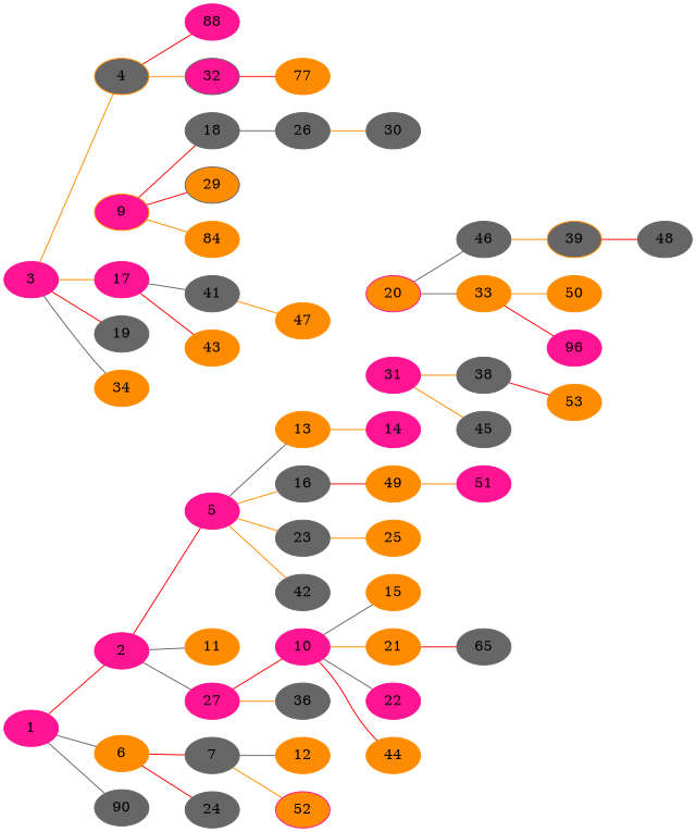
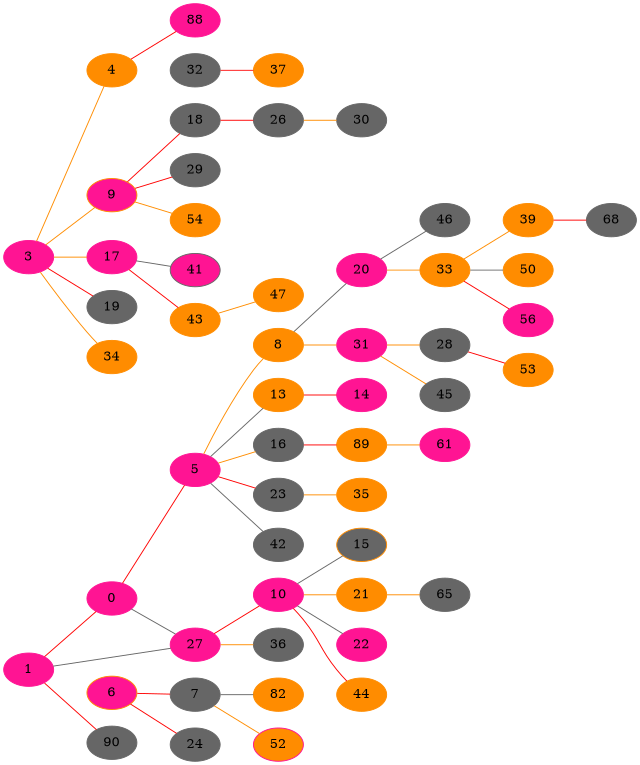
  graph {
    rankdir=LR
    node [color=darkorange style=filled]
    edge [color=darkorange]
    1 [color=deeppink]
-   2 [color=deeppink]
-   6
+   2 [color=deeppink label=0]
+   6 [fillcolor=deeppink]
    n4 [color=gray40 label=90]
    5 [color=deeppink]
-   11
    27 [color=deeppink]
    7 [color=gray40]
    24 [color=gray40]
    3 [color=deeppink]
-   4 [fillcolor=gray40]
+   4
    9 [fillcolor=deeppink]
    17 [color=deeppink]
    19 [color=gray40]
    34
+   8
    13
    16 [color=gray40]
    23 [color=gray40]
    42 [color=gray40]
    10 [color=deeppink]
-   15
+   15 [fillcolor=gray40]
    21
    22 [color=deeppink]
    44
    36 [color=gray40]
    n27 [color=deeppink label=88]
-   32 [color=gray40 fillcolor=deeppink]
+   32 [color=gray40]
    18 [color=gray40]
-   29 [color=gray40 fillcolor=darkorange]
-   54 [label=84]
-   41 [color=gray40]
+   29 [color=gray40]
+   54
+   41 [color=gray40 fillcolor=deeppink]
    43
-   37 [label=77]
-   20 [color=deeppink fillcolor=darkorange]
+   37
+   20 [color=deeppink]
    31 [color=deeppink]
    14 [color=deeppink]
-   49
-   25
-   12
+   49 [label=89]
+   25 [label=35]
+   12 [label=82]
    52 [color=deeppink fillcolor=darkorange]
    33
    46 [color=gray40]
-   38 [color=gray40]
+   38 [color=gray40 label=28]
    45 [color=gray40]
    26 [color=gray40]
    n47 [color=gray40 label=65]
-   51 [color=deeppink]
+   51 [color=deeppink label=61]
    47
    30 [color=gray40]
-   39 [fillcolor=gray40]
+   39
    50
-   56 [color=deeppink label=96]
+   56 [color=deeppink]
    53
-   48 [color=gray40]
+   48 [color=gray40 label=68]
    1 -- 2 [color=red]
-   1 -- 6 [color=gray40]
-   1 -- n4 [color=gray40]
+   1 -- 27 [color=gray40]
+   1 -- n4 [color=red]
    2 -- 5 [color=red]
-   2 -- 11 [color=gray40]
    2 -- 27 [color=gray40]
    6 -- 7 [color=red]
    6 -- 24 [color=red]
+   5 -- 8
    5 -- 13 [color=gray40]
    5 -- 16
-   5 -- 23
-   5 -- 42
+   5 -- 23 [color=red]
+   5 -- 42 [color=gray40]
    27 -- 10 [color=red]
    27 -- 36
    7 -- 12 [color=gray40]
    7 -- 52
    3 -- 4
+   3 -- 9
    3 -- 17
    3 -- 19 [color=red]
-   3 -- 34 [color=gray40]
+   3 -- 34
    4 -- n27 [color=red]
-   4 -- 32
    9 -- 18 [color=red]
    9 -- 29 [color=red]
    9 -- 54
    17 -- 41 [color=gray40]
    17 -- 43 [color=red]
-   13 -- 14
+   8 -- 20 [color=gray40]
+   8 -- 31
+   13 -- 14 [color=red]
    16 -- 49 [color=red]
    23 -- 25
    10 -- 15 [color=gray40]
    10 -- 21
    10 -- 22 [color=gray40]
    10 -- 44 [color=red]
-   21 -- n47 [color=red]
+   21 -- n47
    32 -- 37 [color=red]
-   18 -- 26 [color=gray40]
-   41 -- 47
-   20 -- 33 [color=gray40]
+   18 -- 26 [color=red]
+   43 -- 47
+   20 -- 33
    20 -- 46 [color=gray40]
    31 -- 38
    31 -- 45
    49 -- 51
-   46 -- 39
-   33 -- 50
+   33 -- 39
+   33 -- 50 [color=gray40]
    33 -- 56 [color=red]
    38 -- 53 [color=red]
    26 -- 30
    39 -- 48 [color=red]
  }
